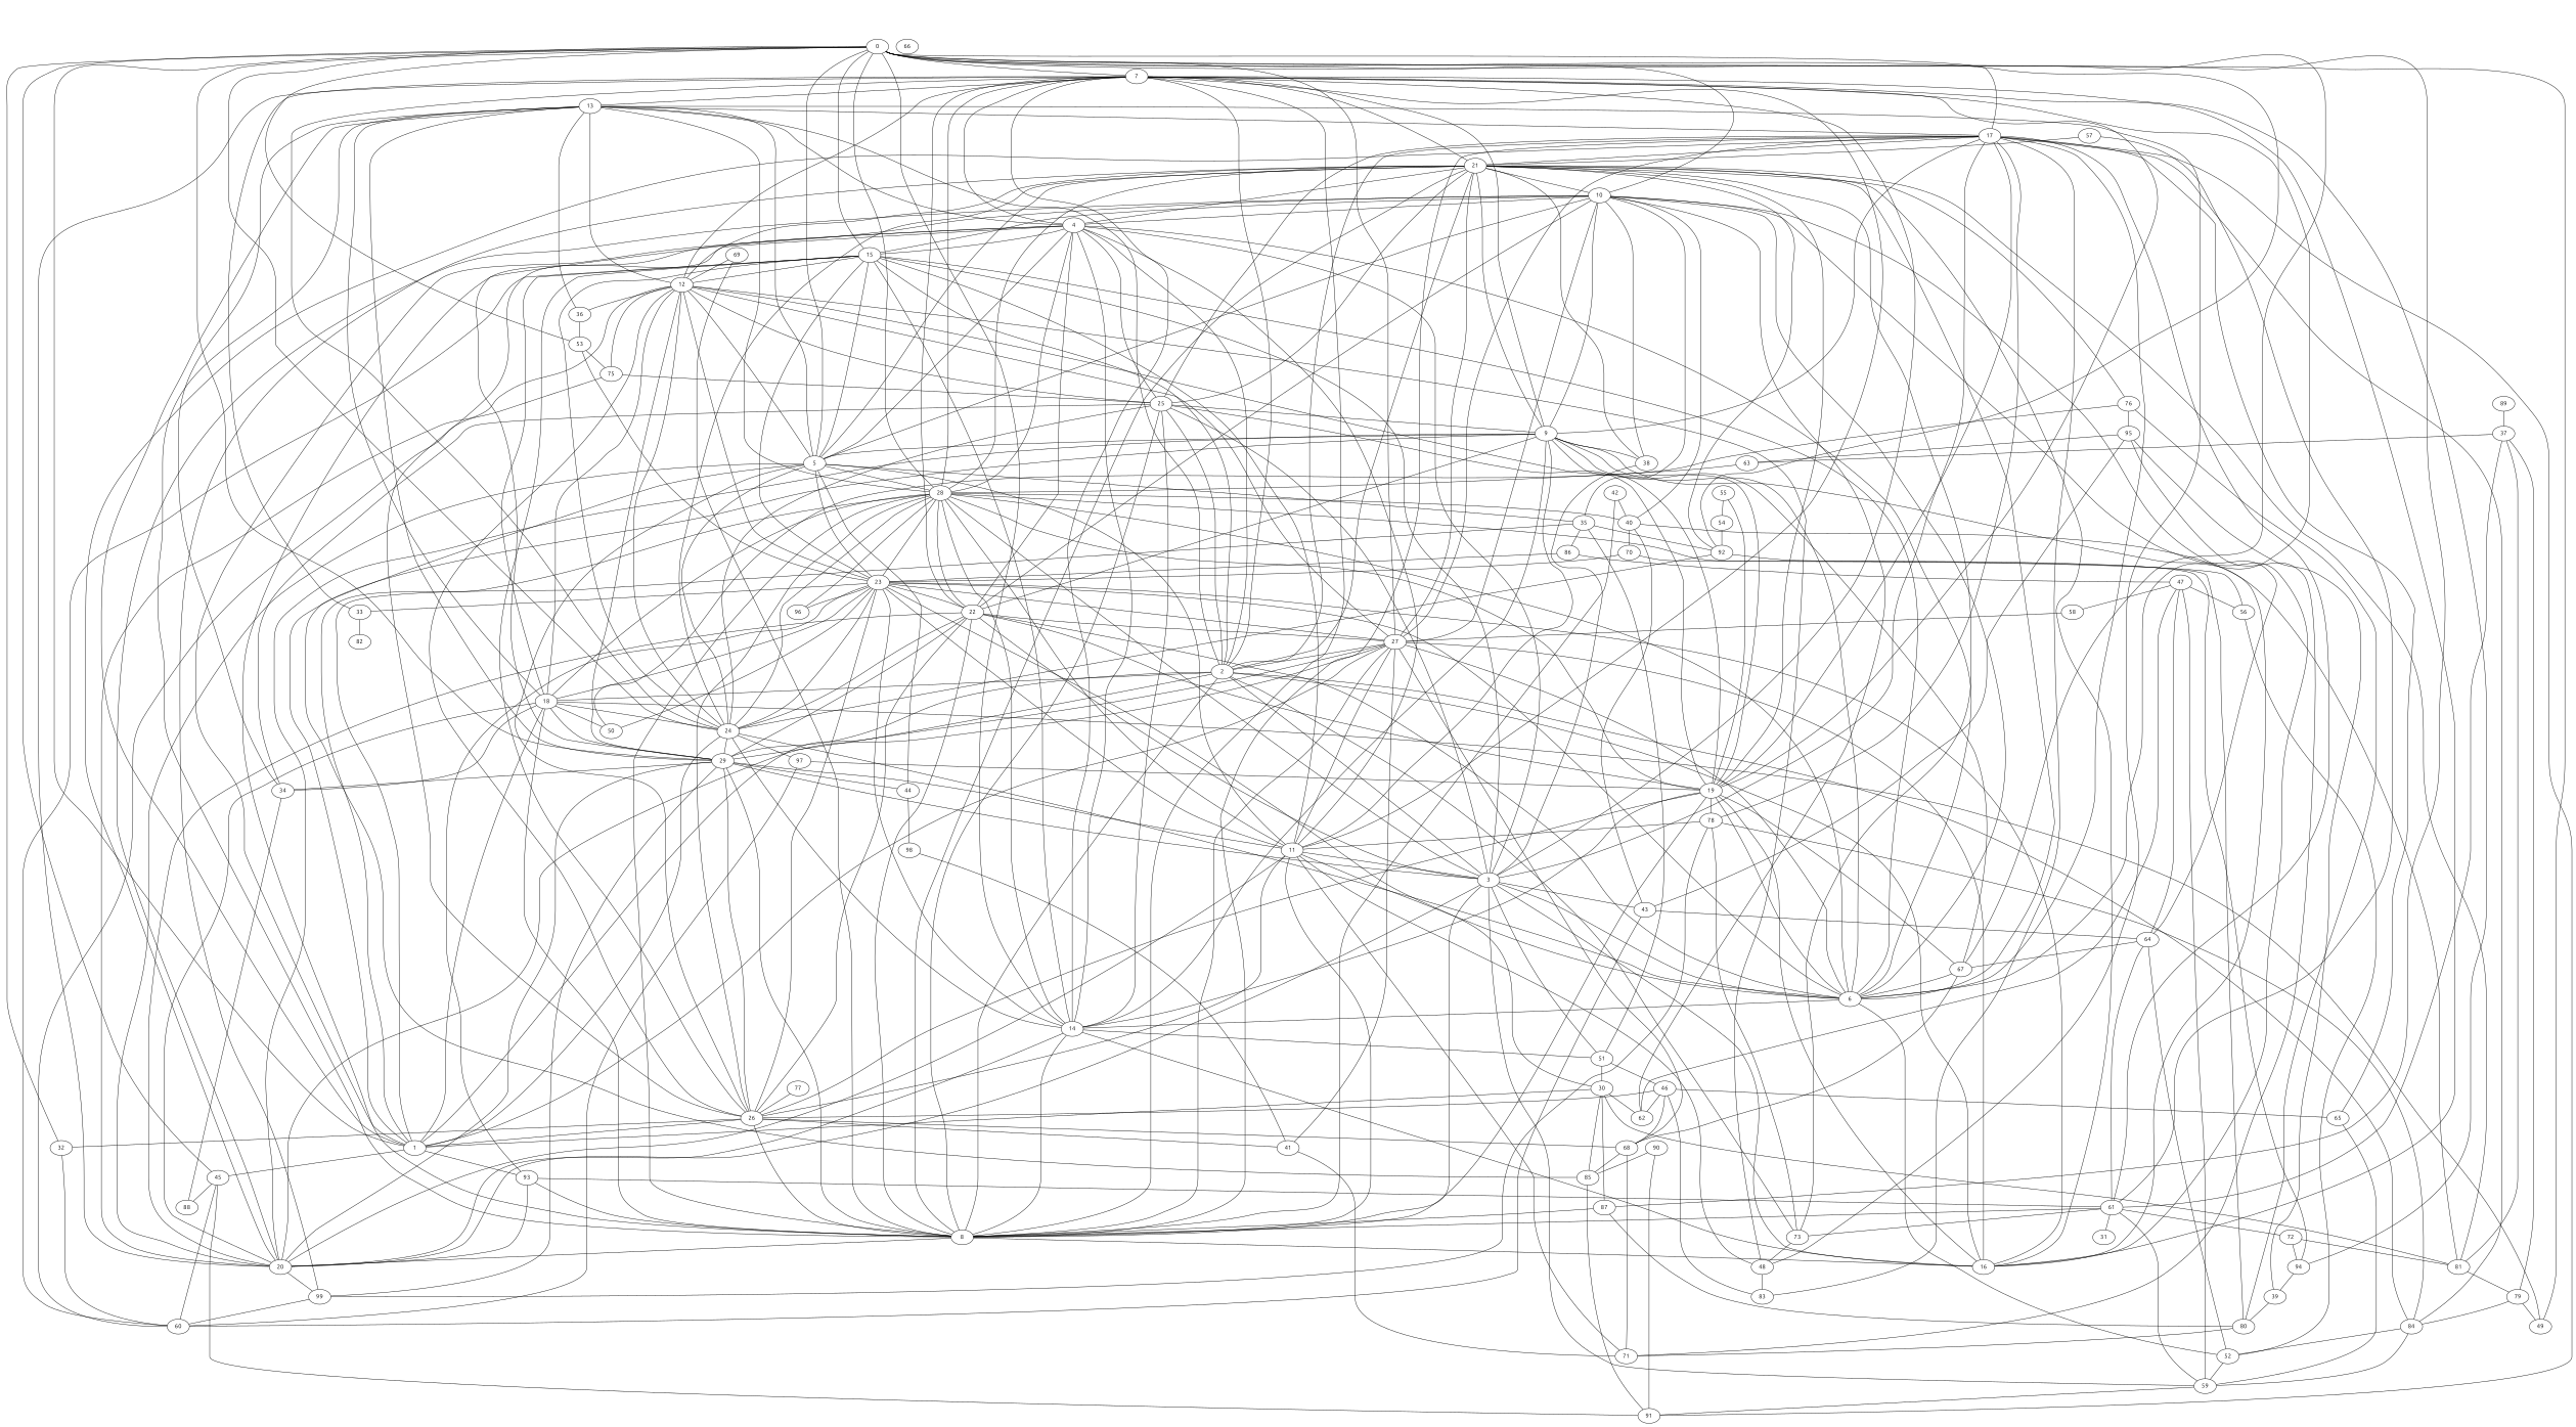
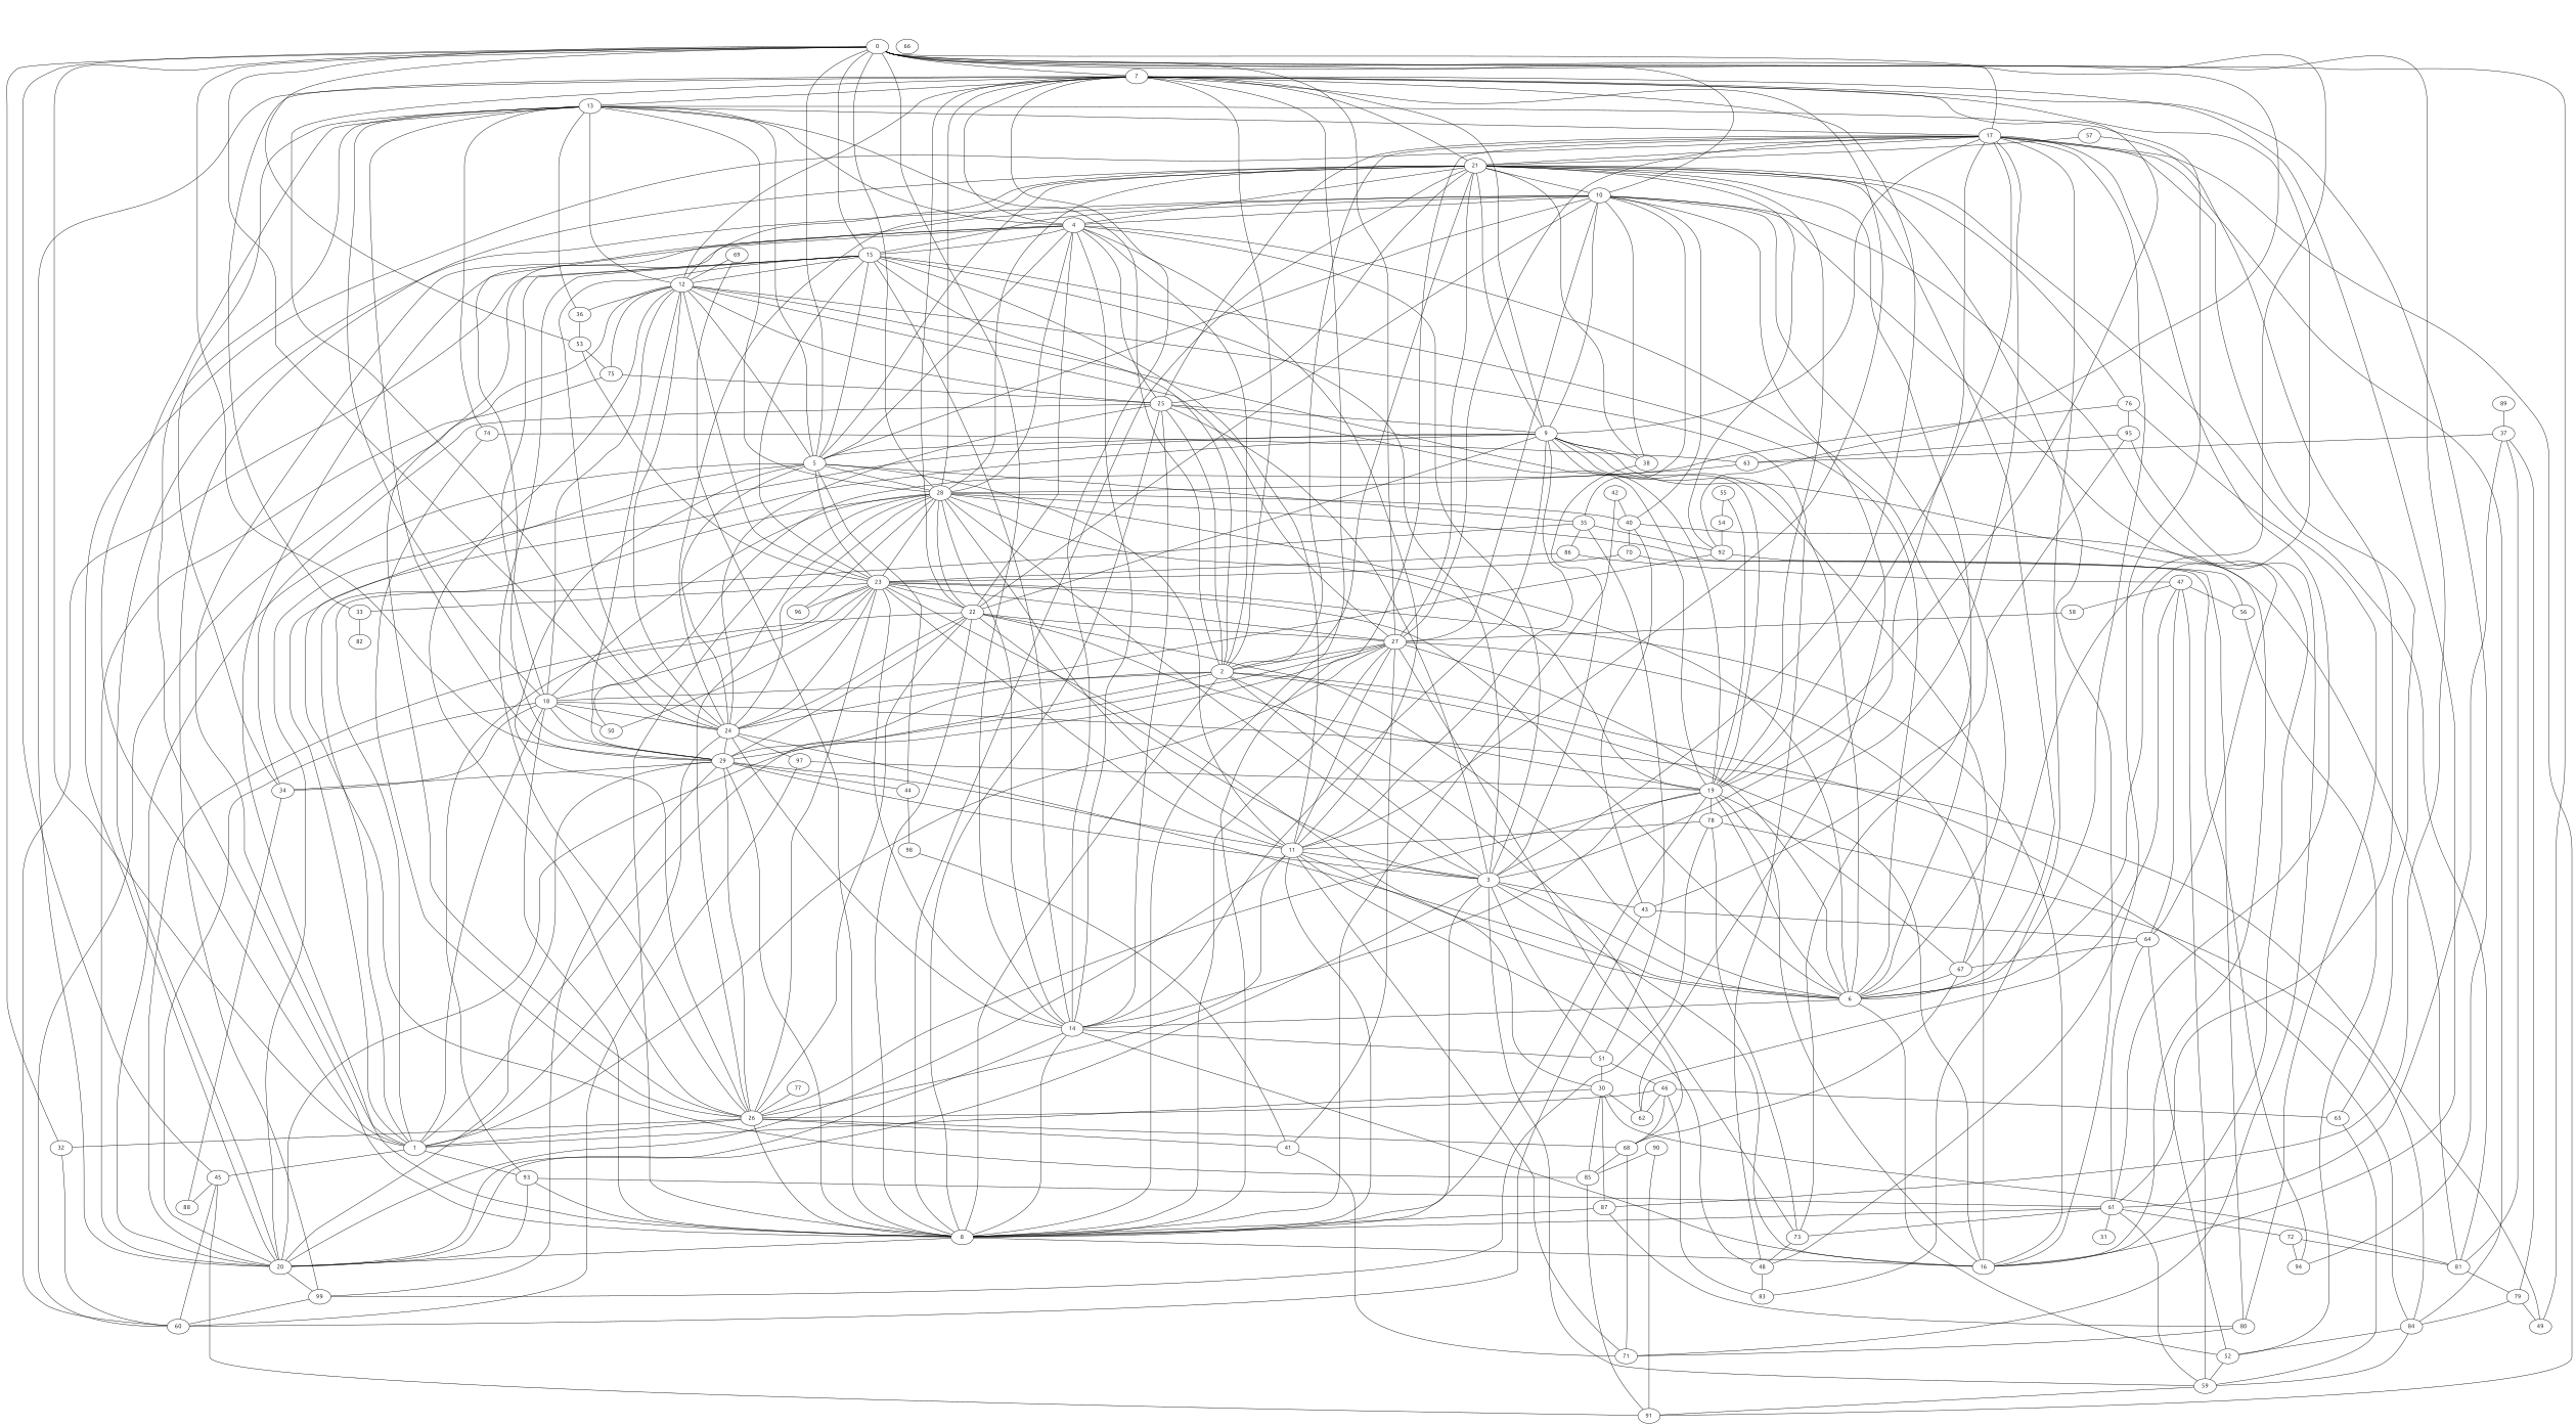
  strict graph {
    fontname=Ubuntu
    node [fontname=Ubuntu]
    edge [fontname=Ubuntu]
    0
    7
    10
    14
    15
    17
    24
    29
    32
    67
    13
    3
    4
    21
    22
    8
    6
    11
    20
    94
    16
    35
    38
    64
    25
    51
    23
    2
    26
    12
    9
    19
    65
    83
    84
    1
    5
    97
    18
    44
    34
    99
    60
    27
    28
    45
    93
    48
+   74
    50
    41
    96
    40
    80
    88
    91
    61
    43
    76
    92
    30
    46
    85
    68
    36
    86
    98
    78
    33
    53
    71
-   39
    63
    59
    52
    73
    95
    56
    62
    81
    87
    82
    75
    70
    79
    47
    37
    31
    72
    49
    42
    58
    54
    55
    57
    66
    69
    77
    89
    90
    0 -- 7
    0 -- 10
    0 -- 14
    0 -- 15
    0 -- 17
    0 -- 24
    0 -- 29
    0 -- 32
    0 -- 67
    7 -- 13
    7 -- 3
    7 -- 4
    7 -- 21
    7 -- 22
    7 -- 8
    7 -- 6
    7 -- 11
    7 -- 20
    7 -- 94
    10 -- 4
    10 -- 6
    10 -- 20
    10 -- 16
    10 -- 35
    10 -- 38
    10 -- 64
    14 -- 7
    14 -- 15
    14 -- 24
    14 -- 4
    14 -- 8
    14 -- 16
    14 -- 25
    14 -- 51
    14 -- 23
    15 -- 10
    15 -- 6
    15 -- 2
    15 -- 26
    15 -- 12
    17 -- 21
    17 -- 20
    17 -- 9
    17 -- 19
    17 -- 65
    17 -- 83
    17 -- 84
    24 -- 7
    24 -- 15
    24 -- 29
    24 -- 6
    24 -- 25
    24 -- 23
    24 -- 1
    24 -- 5
    24 -- 97
    29 -- 10
    29 -- 13
    29 -- 3
    29 -- 22
    29 -- 8
    29 -- 11
    29 -- 20
    29 -- 26
    29 -- 12
    29 -- 18
    29 -- 44
    29 -- 34
    29 -- 99
    32 -- 60
    67 -- 6
    67 -- 19
    13 -- 17
    13 -- 4
    13 -- 2
    13 -- 5
    13 -- 48
+   13 -- 74
    3 -- 15
    3 -- 17
    3 -- 22
    3 -- 25
    3 -- 51
    3 -- 28
    3 -- 43
    4 -- 15
    4 -- 3
    4 -- 8
    4 -- 25
    4 -- 26
    4 -- 1
    4 -- 5
    4 -- 28
    21 -- 10
    21 -- 24
    21 -- 4
    21 -- 8
    21 -- 6
    21 -- 25
    21 -- 12
    21 -- 9
    21 -- 19
    21 -- 5
    21 -- 27
    21 -- 76
    21 -- 92
    22 -- 10
    22 -- 24
    22 -- 4
    22 -- 8
    22 -- 6
    22 -- 20
    22 -- 9
    22 -- 27
    22 -- 28
    8 -- 17
    8 -- 13
    8 -- 3
    8 -- 11
    8 -- 20
    8 -- 16
    8 -- 25
    8 -- 2
    8 -- 18
    8 -- 27
    8 -- 93
    6 -- 14
    6 -- 17
    6 -- 3
    6 -- 4
    6 -- 23
    6 -- 9
    6 -- 19
    6 -- 27
    6 -- 28
    11 -- 15
    11 -- 3
    11 -- 4
    11 -- 6
    11 -- 26
    11 -- 5
    11 -- 27
    11 -- 28
    11 -- 48
    11 -- 71
    20 -- 14
    20 -- 3
    20 -- 11
    20 -- 9
    20 -- 5
    20 -- 18
    20 -- 99
-   94 -- 39
    16 -- 7
    16 -- 3
    16 -- 21
    16 -- 9
    16 -- 27
    35 -- 51
    35 -- 1
    35 -- 92
    35 -- 86
    38 -- 3
    38 -- 21
    64 -- 67
    64 -- 61
    25 -- 17
    25 -- 9
    25 -- 19
    25 -- 34
    51 -- 30
    51 -- 46
    23 -- 15
    23 -- 22
    23 -- 11
    23 -- 16
    23 -- 5
    23 -- 27
    23 -- 28
    23 -- 93
    23 -- 96
    23 -- 30
    23 -- 33
    23 -- 53
    2 -- 7
    2 -- 17
    2 -- 29
    2 -- 3
    2 -- 4
    2 -- 21
    2 -- 16
    2 -- 25
    2 -- 1
    2 -- 18
    26 -- 32
    26 -- 22
    26 -- 8
    26 -- 23
    26 -- 19
    26 -- 1
    26 -- 28
    26 -- 41
    26 -- 68
    12 -- 7
    12 -- 24
    12 -- 13
    12 -- 20
    12 -- 25
    12 -- 23
    12 -- 26
    12 -- 36
    9 -- 7
    9 -- 10
    9 -- 14
    9 -- 67
    9 -- 11
    9 -- 38
    9 -- 1
    9 -- 5
    19 -- 7
    19 -- 14
    19 -- 22
    19 -- 8
    19 -- 16
    19 -- 12
    19 -- 9
    19 -- 78
    65 -- 59
    84 -- 2
    84 -- 59
    84 -- 52
    1 -- 0
    1 -- 13
    1 -- 18
    1 -- 27
    1 -- 28
    1 -- 45
    1 -- 93
    5 -- 0
    5 -- 10
    5 -- 15
    5 -- 35
    5 -- 26
    5 -- 12
    5 -- 44
    5 -- 28
    5 -- 85
    97 -- 19
    97 -- 60
    18 -- 15
    18 -- 24
    18 -- 13
    18 -- 23
    18 -- 12
    18 -- 34
    18 -- 28
    18 -- 50
    44 -- 98
    34 -- 13
    34 -- 88
    99 -- 21
    99 -- 60
    60 -- 15
    60 -- 43
    27 -- 0
    27 -- 10
    27 -- 17
    27 -- 29
    27 -- 20
    27 -- 2
    27 -- 12
    27 -- 41
    28 -- 0
    28 -- 7
    28 -- 14
    28 -- 24
    28 -- 13
    28 -- 21
    28 -- 8
    28 -- 19
    28 -- 96
    28 -- 40
    28 -- 80
    45 -- 0
    45 -- 60
    45 -- 88
    45 -- 91
    93 -- 20
    93 -- 61
    48 -- 12
    48 -- 83
+   74 -- 26
+   74 -- 63
    50 -- 23
    41 -- 71
    40 -- 10
    40 -- 81
    40 -- 70
    80 -- 71
    91 -- 17
    61 -- 17
    61 -- 8
    61 -- 73
    61 -- 31
    61 -- 72
    43 -- 64
    43 -- 40
    76 -- 50
    76 -- 80
    76 -- 95
    92 -- 0
    92 -- 24
    92 -- 56
    30 -- 1
    30 -- 85
    30 -- 62
    30 -- 81
    30 -- 87
    46 -- 26
    46 -- 65
    46 -- 83
    46 -- 62
    85 -- 91
    68 -- 67
    68 -- 27
    68 -- 46
    68 -- 85
    68 -- 71
    36 -- 13
    36 -- 53
    86 -- 23
    86 -- 47
    98 -- 41
    78 -- 17
    78 -- 11
    78 -- 84
    78 -- 99
    78 -- 73
    33 -- 7
    33 -- 82
    53 -- 0
    53 -- 75
-   39 -- 80
    63 -- 28
    59 -- 3
    59 -- 91
    59 -- 61
    52 -- 6
    52 -- 64
    52 -- 59
    73 -- 21
    73 -- 2
    73 -- 48
    95 -- 43
    95 -- 71
-   95 -- 39
    95 -- 63
    56 -- 52
    62 -- 10
    81 -- 21
    81 -- 79
    87 -- 0
    87 -- 8
    87 -- 80
    75 -- 25
    75 -- 12
    75 -- 60
    70 -- 94
    70 -- 23
    79 -- 84
    79 -- 49
    47 -- 64
    47 -- 59
    47 -- 56
    47 -- 62
    47 -- 58
    37 -- 61
    37 -- 63
    37 -- 81
    37 -- 79
    72 -- 94
    72 -- 81
    49 -- 0
    49 -- 18
    42 -- 8
    42 -- 40
    58 -- 27
    54 -- 92
    55 -- 19
    55 -- 54
    57 -- 21
    57 -- 61
    69 -- 8
    69 -- 12
    77 -- 26
    89 -- 37
    90 -- 91
    90 -- 85
  }
